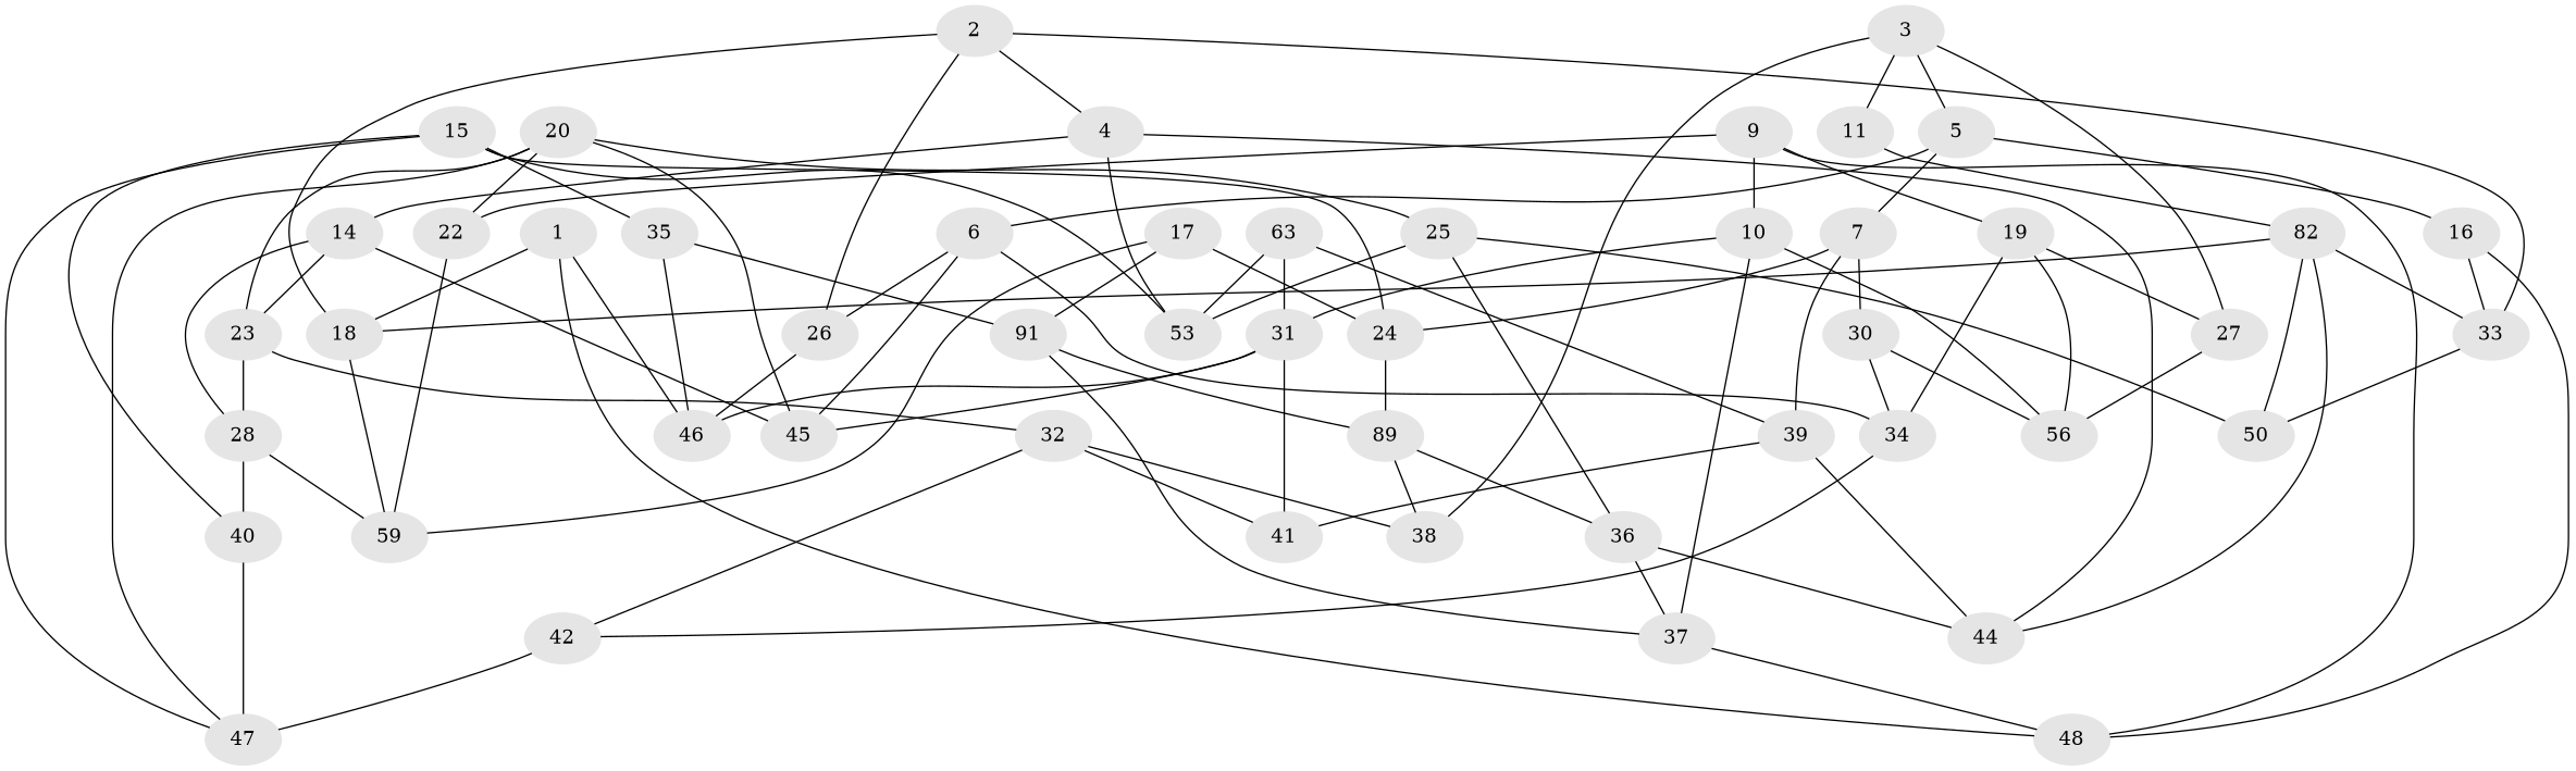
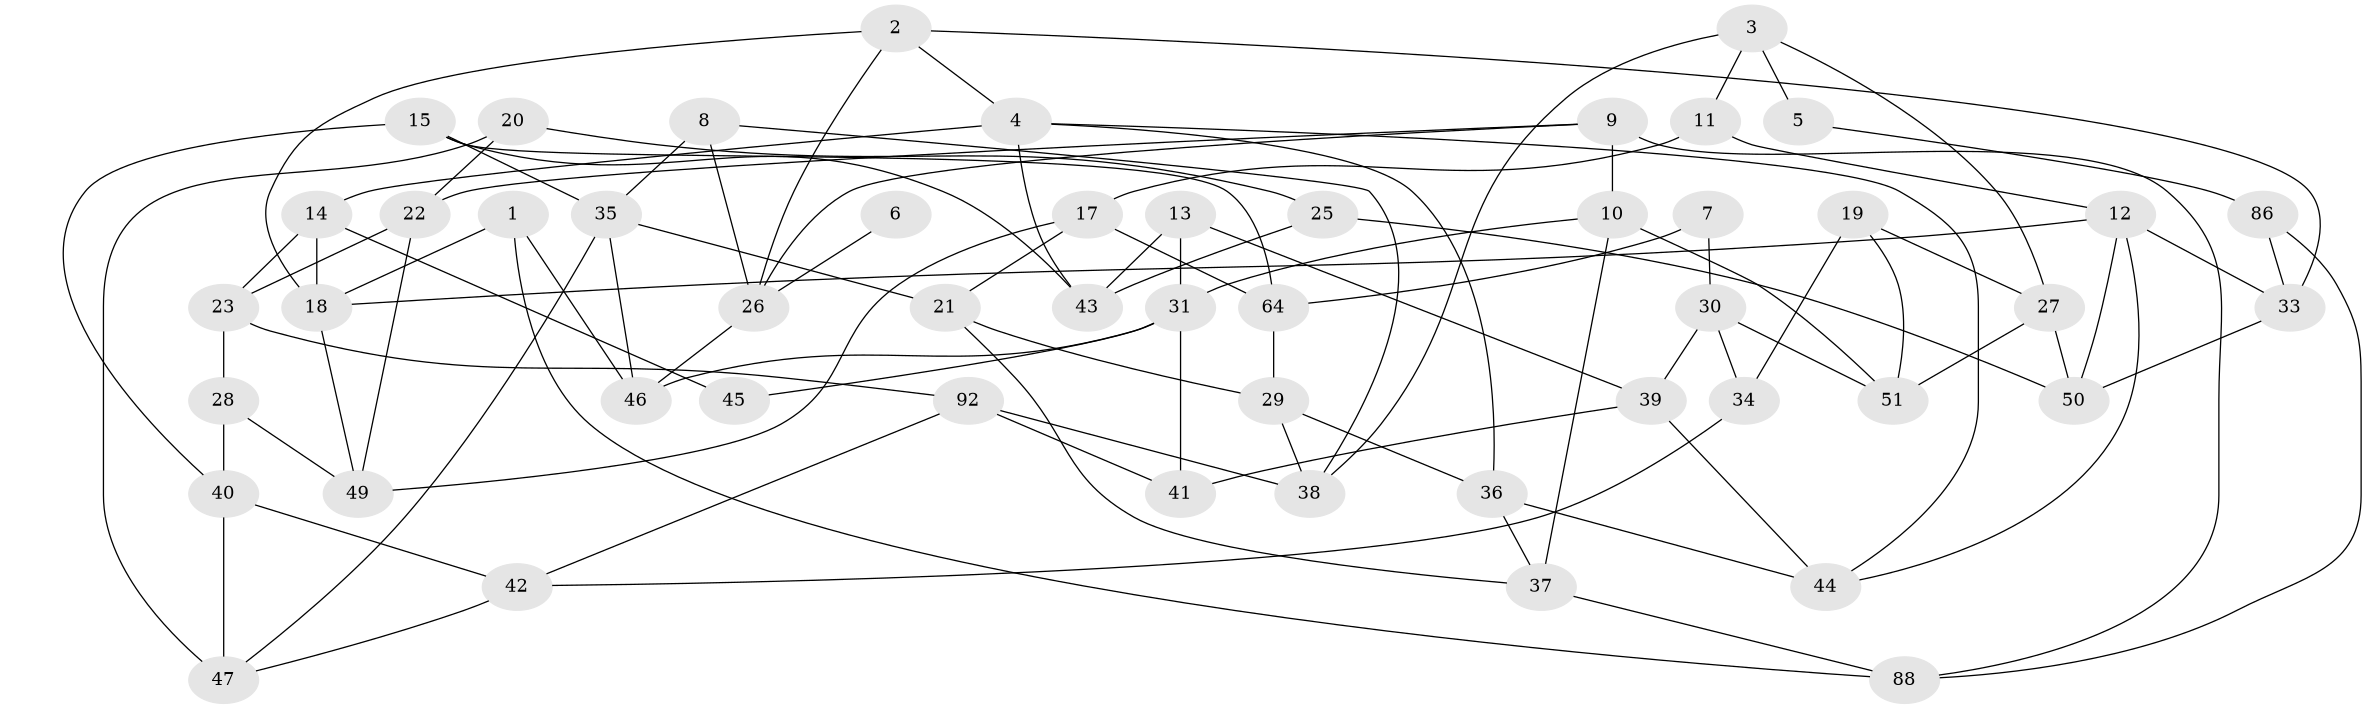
  graph {
    node [color=gray90 style=filled]
    1
    18
    46
-   48
-   49 [label=59]
-   21 [label=91]
+   48 [label=88]
+   49
+   21
    37
-   29 [label=89]
+   29
    2
    4
    26
    33
    14
-   43 [label=53]
+   43
    44
    50
    3
    5
    11
    27
    38
    6
    7
-   16
-   12 [label=82]
+   16 [label=86]
+   12
    17
-   51 [label=56]
+   51
    45
    23
    28
    34
-   24
+   24 [label=64]
    30
    42
-   13 [label=63]
+   13
    31
    39
+   8
    35
    47
    9
    10
    19
    22
    41
-   32
+   32 [label=92]
    40
    15
    20
    25
    36
    1 -- 18
    1 -- 46
    1 -- 48
    18 -- 49
    21 -- 37
    21 -- 29
    37 -- 48
    29 -- 38
    29 -- 36
    2 -- 18
    2 -- 4
    2 -- 26
    2 -- 33
    4 -- 14
    4 -- 43
    4 -- 44
    26 -- 46
    33 -- 50
    14 -- 45
    14 -- 23
-   14 -- 28
+   14 -- 18
    3 -- 5
    3 -- 11
    3 -- 27
    3 -- 38
-   5 -- 6
-   5 -- 7
    5 -- 16
    11 -- 12
+   11 -- 17
+   27 -- 50
    27 -- 51
    6 -- 26
-   6 -- 45
-   6 -- 34
    7 -- 24
    7 -- 30
    16 -- 48
    16 -- 33
    12 -- 18
    12 -- 33
    12 -- 44
    12 -- 50
    17 -- 49
    17 -- 21
    17 -- 24
    23 -- 28
    23 -- 32
    28 -- 49
    28 -- 40
    34 -- 42
    24 -- 29
    30 -- 51
    30 -- 34
-   7 -- 39
+   30 -- 39
    42 -- 47
    13 -- 43
    13 -- 31
    13 -- 39
    31 -- 46
    31 -- 45
    31 -- 41
    39 -- 44
    39 -- 41
+   8 -- 26
+   8 -- 38
+   8 -- 35
    35 -- 46
    35 -- 21
-   15 -- 47
+   35 -- 47
    9 -- 48
    9 -- 10
-   9 -- 19
+   9 -- 26
    9 -- 22
    10 -- 37
    10 -- 51
    10 -- 31
    19 -- 27
    19 -- 51
    19 -- 34
    22 -- 49
-   20 -- 23
+   22 -- 23
    32 -- 38
    32 -- 42
    32 -- 41
+   40 -- 42
    40 -- 47
    15 -- 43
    15 -- 24
    15 -- 35
    15 -- 40
-   20 -- 45
    20 -- 47
    20 -- 22
    20 -- 25
    25 -- 43
    25 -- 50
-   25 -- 36
+   4 -- 36
    36 -- 37
    36 -- 44
  }
